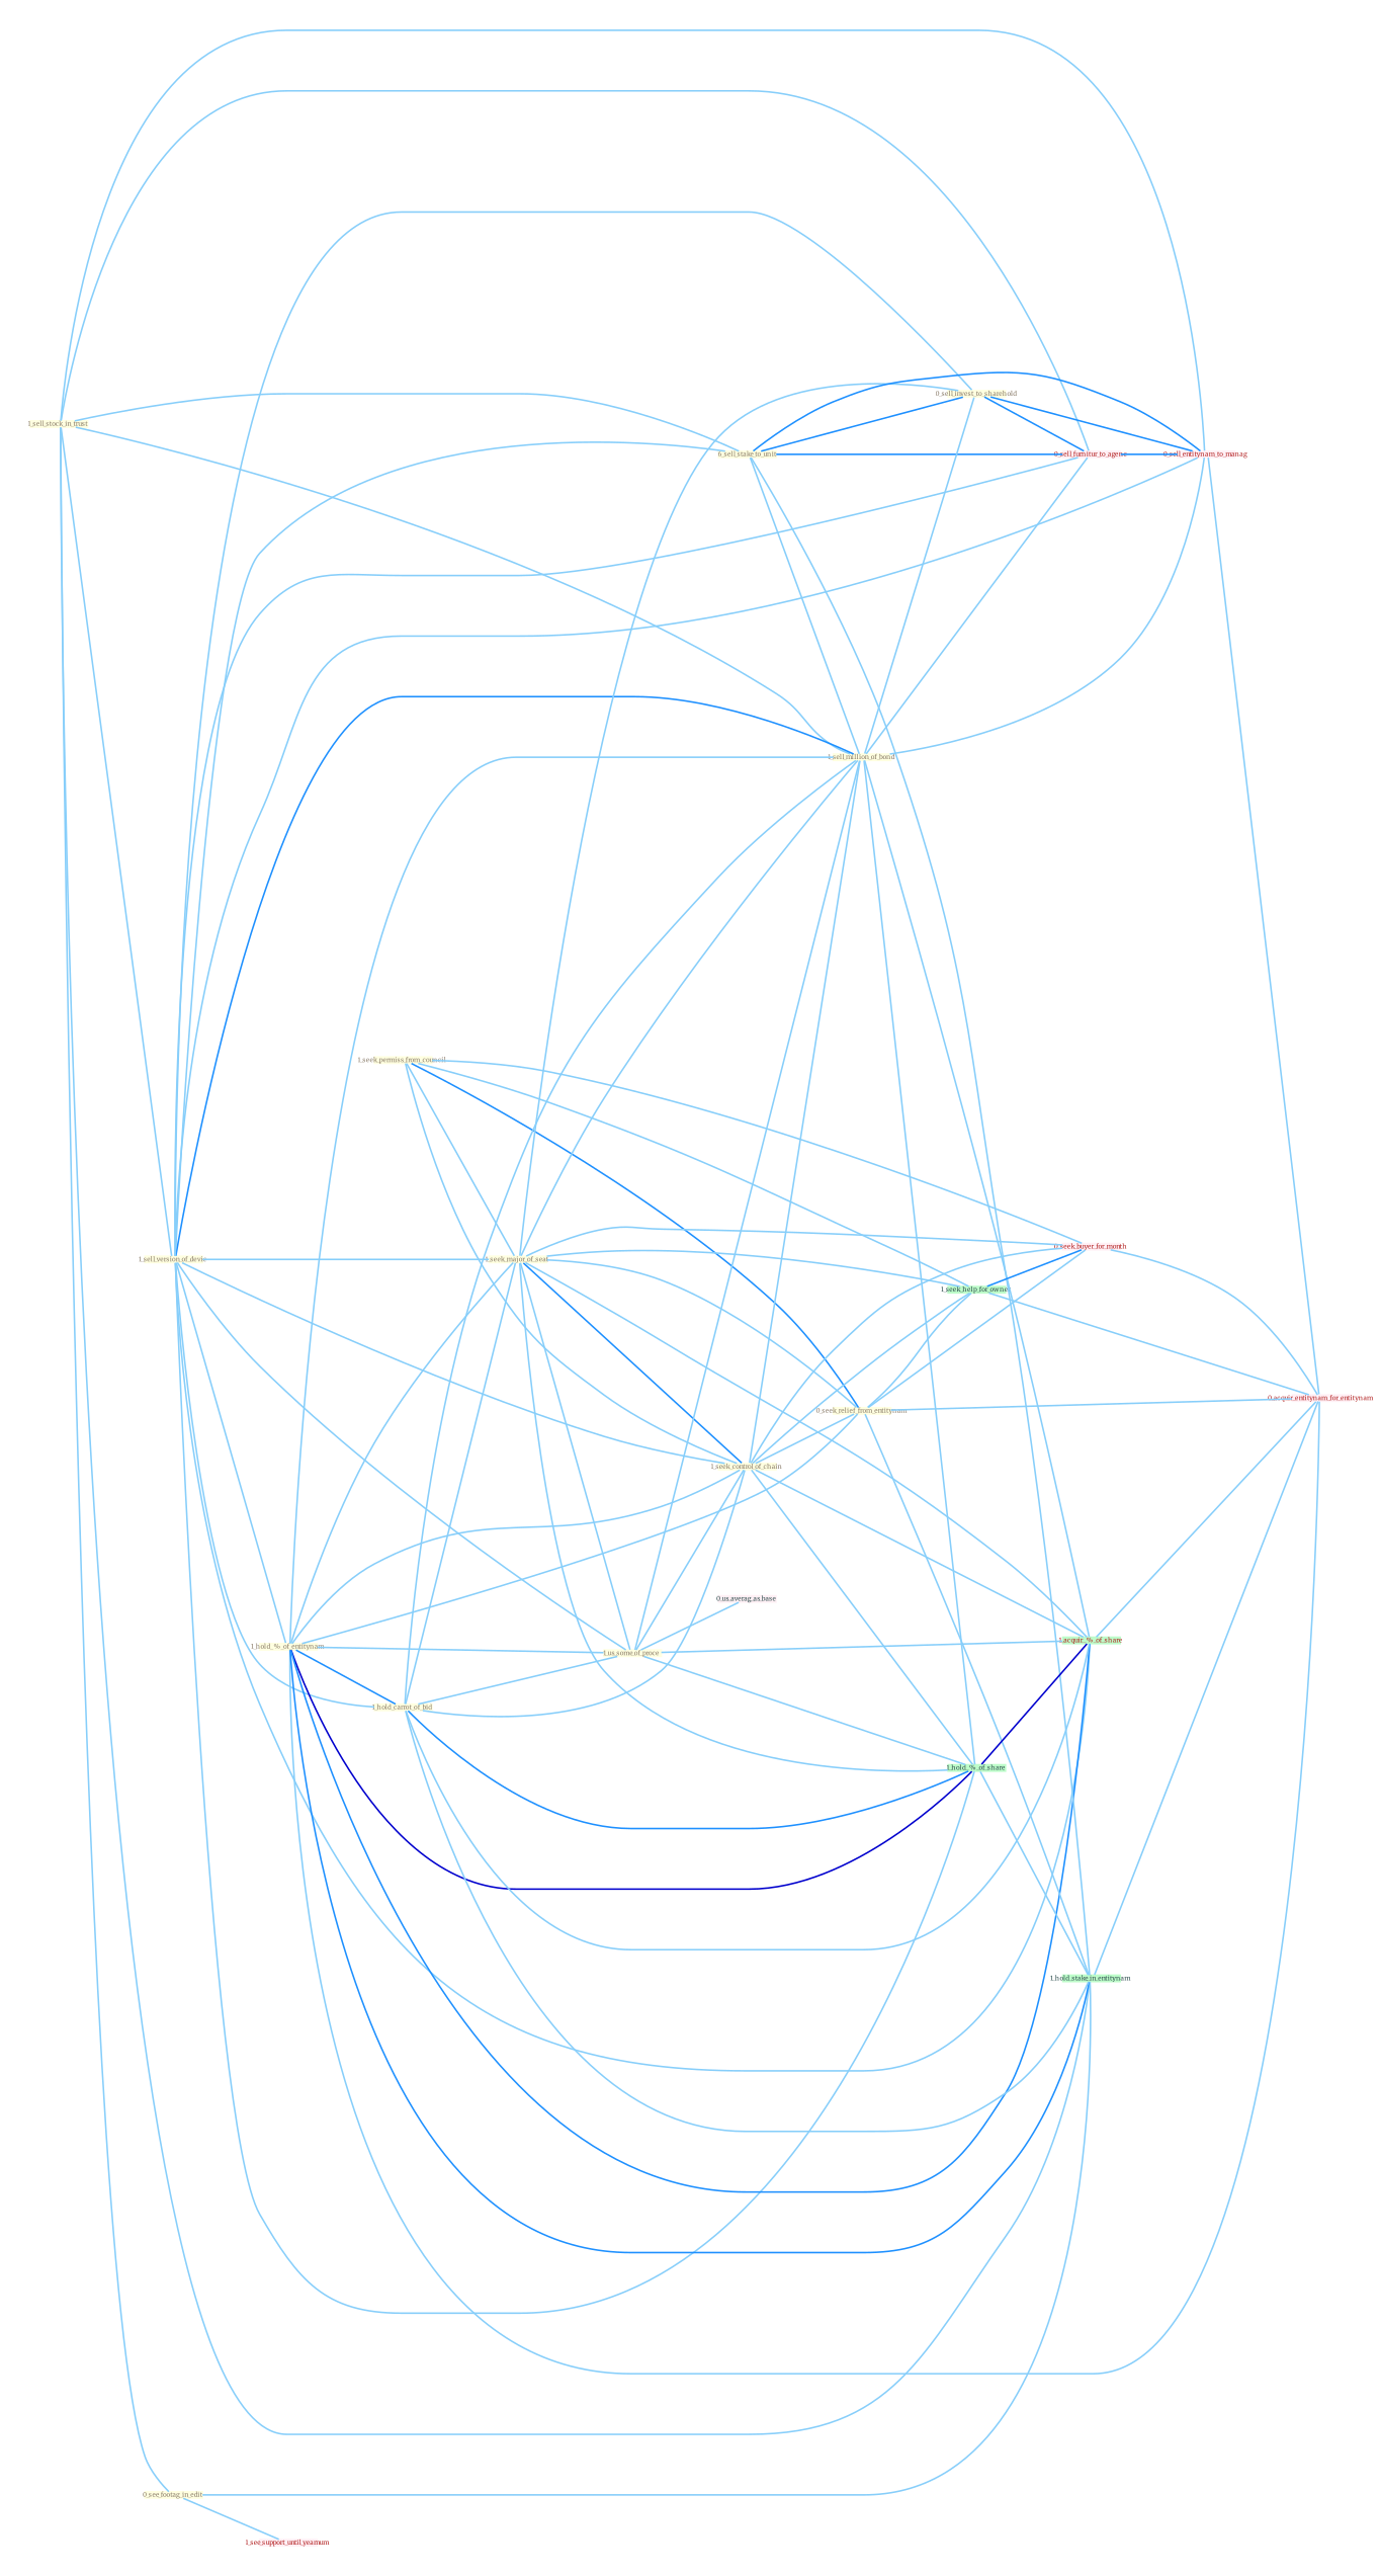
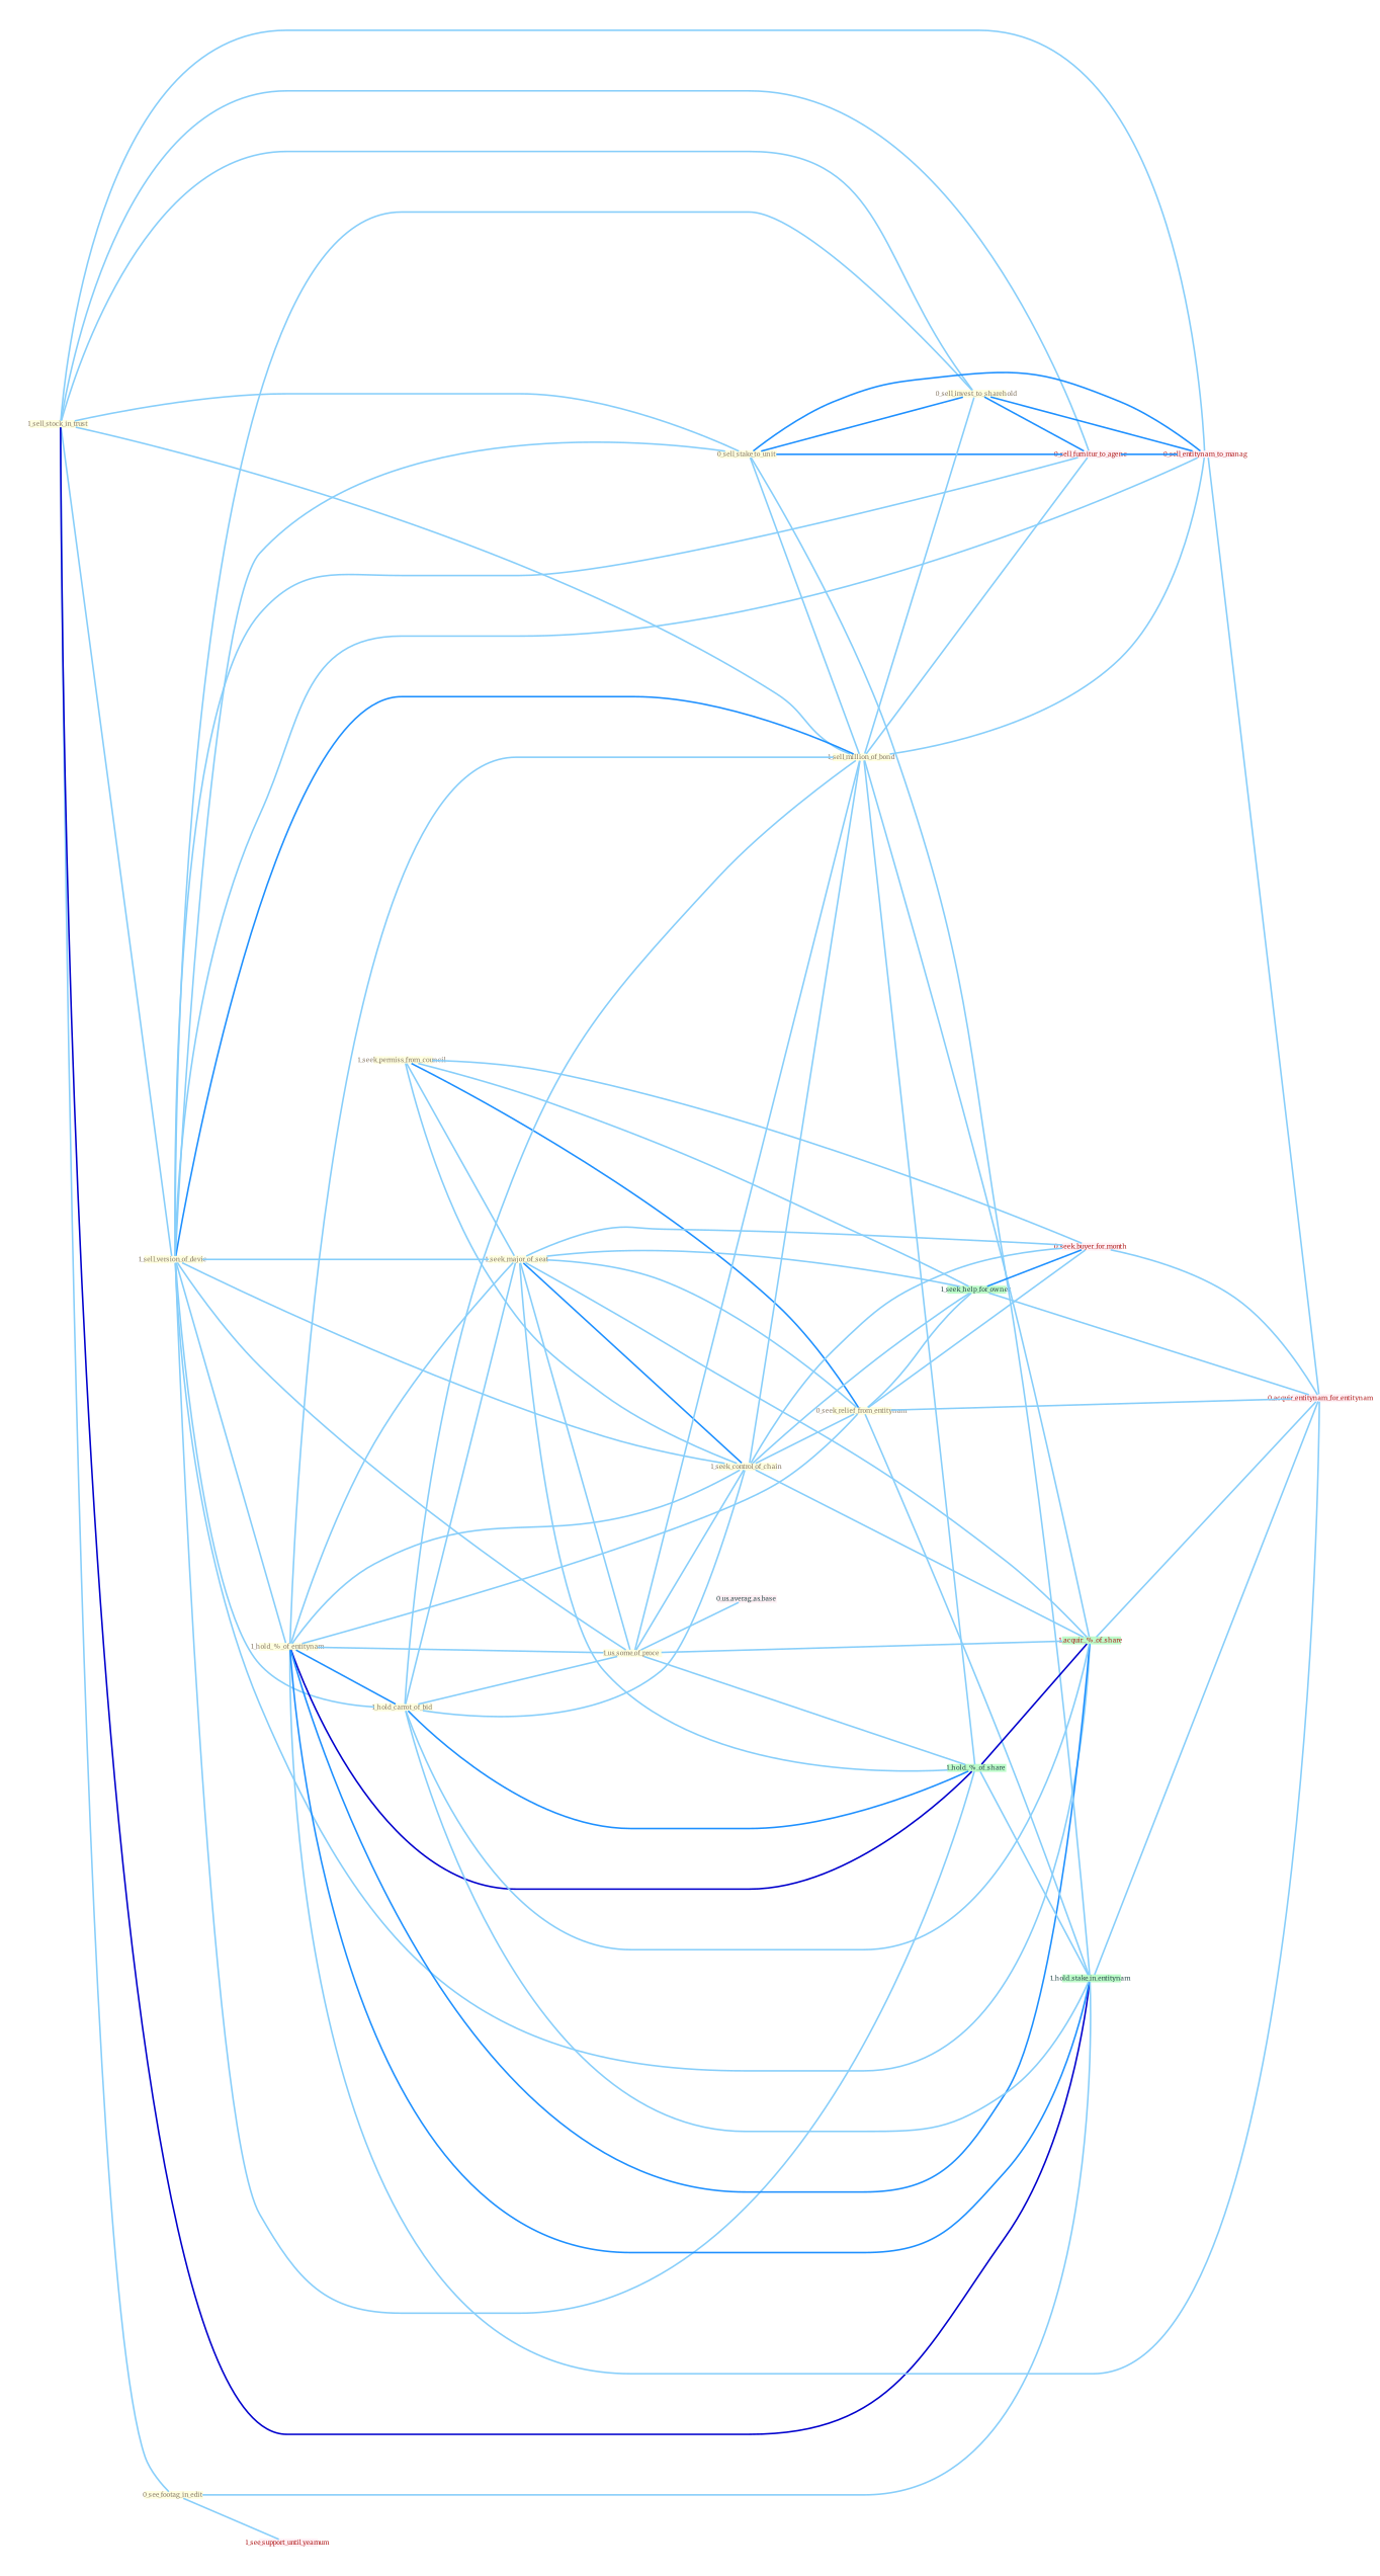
  graph {
    fontname=Merriweather
    rankdir=LR
    node [color="#ffffe0" fixedsize=true fontcolor="#8b7d6b" fontname=Merriweather fontsize=4 shape=polygon style=filled]
    edge [color="#87cefa" fontname=Merriweather w=1]
    "1_seek_permiss_from_council " [height=.06 width=.5]
    "1_sell_stock_in_trust " [height=.06 width=.5]
    "1_sell_version_of_devic " [height=.06 width=.5]
    "1_hold_%_of_entitynam " [height=.06 width=.5]
    "1_hold_carrot_of_bid " [height=.06 width=.5]
    "1_seek_major_of_seat " [height=.06 width=.5]
-   "0_sell_stake_to_unit " [height=.06 width=.5 label="6_sell_stake_to_unit"]
+   "0_sell_stake_to_unit " [height=.06 width=.5]
    "1_us_some_of_proce " [height=.06 width=.5]
    "1_seek_control_of_chain " [height=.06 width=.5]
    "1_sell_million_of_bond " [height=.06 width=.5]
    "0_sell_invest_to_sharehold " [height=.06 width=.5]
    "0_see_footag_in_edit " [height=.06 width=.5]
    "0_seek_relief_from_entitynam " [height=.06 width=.5]
    "0_seek_buyer_for_month " [color="#fff0f5" fontcolor="#b22222" height=.06 width=.5]
    "1_see_support_until_yearnum " [color="#fff0f5" fontcolor="#b22222" height=.06 width=.5]
    "0_sell_furnitur_to_agenc " [color="#fff0f5" fontcolor="#b22222" height=.06 width=.5]
    "0_us_averag_as_base " [color="#fff0f5" fontcolor="#2f4f4f" height=.06 width=.5]
    "0_sell_entitynam_to_manag " [color="#fff0f5" fontcolor="#b22222" height=.06 width=.5]
    "0_acquir_entitynam_for_entitynam " [color="#fff0f5" fontcolor="#b22222" height=.06 width=.5]
    "1_seek_help_for_owner " [color="#BDFCC9" fontcolor="#2f4f4f" height=.06 width=.5]
    "1_hold_stake_in_entitynam " [color="#BDFCC9" fontcolor="#2f4f4f" height=.06 width=.5]
    "1_hold_%_of_share " [color="#BDFCC9" fontcolor="#2f4f4f" height=.06 width=.5]
    "1_acquir_%_of_share " [color="#BDFCC9" fontcolor="#b22222" height=.06 width=.5]
    subgraph sub_1 {
      "1_seek_permiss_from_council "
      "1_sell_stock_in_trust "
      "1_sell_version_of_devic "
      "1_hold_%_of_entitynam "
      "1_hold_carrot_of_bid "
      "1_seek_major_of_seat "
      "0_sell_stake_to_unit "
      "1_us_some_of_proce "
      "1_seek_control_of_chain "
      "1_sell_million_of_bond "
      "0_sell_invest_to_sharehold "
      "0_see_footag_in_edit "
      "0_seek_relief_from_entitynam "
    }
    subgraph sub_2 {
      "0_seek_buyer_for_month "
      "1_see_support_until_yearnum "
      "0_sell_furnitur_to_agenc "
      "0_us_averag_as_base "
      "0_sell_entitynam_to_manag "
      "0_acquir_entitynam_for_entitynam "
    }
    "1_seek_permiss_from_council " -- "1_seek_major_of_seat "
    "1_seek_permiss_from_council " -- "1_seek_control_of_chain "
    "1_seek_permiss_from_council " -- "0_seek_relief_from_entitynam " [color="#1e90ff" w=2]
    "1_seek_permiss_from_council " -- "0_seek_buyer_for_month "
    "1_seek_permiss_from_council " -- "1_seek_help_for_owner "
    "1_sell_stock_in_trust " -- "1_sell_version_of_devic "
    "1_sell_stock_in_trust " -- "0_sell_stake_to_unit "
    "1_sell_stock_in_trust " -- "1_sell_million_of_bond "
-   "1_seek_major_of_seat " -- "0_sell_invest_to_sharehold "
+   "1_sell_stock_in_trust " -- "0_sell_invest_to_sharehold "
    "1_sell_stock_in_trust " -- "0_see_footag_in_edit "
    "1_sell_stock_in_trust " -- "0_sell_furnitur_to_agenc "
    "1_sell_stock_in_trust " -- "0_sell_entitynam_to_manag "
-   "1_sell_stock_in_trust " -- "1_hold_stake_in_entitynam "
+   "1_sell_stock_in_trust " -- "1_hold_stake_in_entitynam " [color="#0000cd"]
    "1_sell_version_of_devic " -- "1_hold_%_of_entitynam "
    "1_sell_version_of_devic " -- "1_hold_carrot_of_bid "
    "1_sell_version_of_devic " -- "1_seek_major_of_seat "
    "1_sell_version_of_devic " -- "0_sell_stake_to_unit "
    "1_sell_version_of_devic " -- "1_us_some_of_proce "
    "1_sell_version_of_devic " -- "1_seek_control_of_chain "
    "1_sell_version_of_devic " -- "1_sell_million_of_bond " [color="#1e90ff" w=2]
    "1_sell_version_of_devic " -- "0_sell_invest_to_sharehold "
    "1_sell_version_of_devic " -- "0_sell_furnitur_to_agenc "
    "1_sell_version_of_devic " -- "0_sell_entitynam_to_manag "
    "1_sell_version_of_devic " -- "1_hold_%_of_share "
    "1_sell_version_of_devic " -- "1_acquir_%_of_share "
    "1_hold_%_of_entitynam " -- "1_hold_carrot_of_bid " [color="#1e90ff" w=2]
    "1_hold_%_of_entitynam " -- "1_seek_major_of_seat "
    "1_hold_%_of_entitynam " -- "1_us_some_of_proce "
    "1_hold_%_of_entitynam " -- "1_seek_control_of_chain "
    "1_hold_%_of_entitynam " -- "1_sell_million_of_bond "
    "1_hold_%_of_entitynam " -- "0_seek_relief_from_entitynam "
    "1_hold_%_of_entitynam " -- "0_acquir_entitynam_for_entitynam "
    "1_hold_%_of_entitynam " -- "1_hold_stake_in_entitynam " [color="#1e90ff" w=2]
    "1_hold_%_of_entitynam " -- "1_hold_%_of_share " [color="#0000cd" w=3]
    "1_hold_%_of_entitynam " -- "1_acquir_%_of_share " [color="#1e90ff" w=2]
    "1_hold_carrot_of_bid " -- "1_seek_major_of_seat "
    "1_hold_carrot_of_bid " -- "1_us_some_of_proce "
    "1_hold_carrot_of_bid " -- "1_seek_control_of_chain "
    "1_hold_carrot_of_bid " -- "1_sell_million_of_bond "
    "1_hold_carrot_of_bid " -- "1_hold_stake_in_entitynam "
    "1_hold_carrot_of_bid " -- "1_hold_%_of_share " [color="#1e90ff" w=2]
    "1_hold_carrot_of_bid " -- "1_acquir_%_of_share "
    "1_seek_major_of_seat " -- "1_us_some_of_proce "
    "1_seek_major_of_seat " -- "1_seek_control_of_chain " [color="#1e90ff" w=2]
-   "1_seek_major_of_seat " -- "1_sell_million_of_bond "
    "1_seek_major_of_seat " -- "0_seek_relief_from_entitynam "
    "1_seek_major_of_seat " -- "0_seek_buyer_for_month "
    "1_seek_major_of_seat " -- "1_seek_help_for_owner "
    "1_seek_major_of_seat " -- "1_hold_%_of_share "
    "1_seek_major_of_seat " -- "1_acquir_%_of_share "
    "0_sell_stake_to_unit " -- "1_sell_million_of_bond "
    "0_sell_stake_to_unit " -- "0_sell_invest_to_sharehold " [color="#1e90ff" w=2]
    "0_sell_stake_to_unit " -- "0_sell_furnitur_to_agenc " [color="#1e90ff" w=2]
    "0_sell_stake_to_unit " -- "0_sell_entitynam_to_manag " [color="#1e90ff" w=2]
    "0_sell_stake_to_unit " -- "1_hold_stake_in_entitynam "
    "1_us_some_of_proce " -- "1_seek_control_of_chain "
    "1_us_some_of_proce " -- "1_sell_million_of_bond "
    "1_us_some_of_proce " -- "0_us_averag_as_base "
    "1_us_some_of_proce " -- "1_hold_%_of_share "
    "1_us_some_of_proce " -- "1_acquir_%_of_share "
    "1_seek_control_of_chain " -- "1_sell_million_of_bond "
    "1_seek_control_of_chain " -- "0_seek_relief_from_entitynam "
    "1_seek_control_of_chain " -- "0_seek_buyer_for_month "
    "1_seek_control_of_chain " -- "1_seek_help_for_owner "
-   "1_seek_control_of_chain " -- "1_hold_%_of_share "
    "1_seek_control_of_chain " -- "1_acquir_%_of_share "
    "1_sell_million_of_bond " -- "0_sell_invest_to_sharehold "
    "1_sell_million_of_bond " -- "0_sell_furnitur_to_agenc "
    "1_sell_million_of_bond " -- "0_sell_entitynam_to_manag "
    "1_sell_million_of_bond " -- "1_hold_%_of_share "
    "1_sell_million_of_bond " -- "1_acquir_%_of_share "
    "0_sell_invest_to_sharehold " -- "0_sell_furnitur_to_agenc " [color="#1e90ff" w=2]
    "0_sell_invest_to_sharehold " -- "0_sell_entitynam_to_manag " [color="#1e90ff" w=2]
    "0_see_footag_in_edit " -- "1_see_support_until_yearnum "
    "0_see_footag_in_edit " -- "1_hold_stake_in_entitynam "
    "0_seek_relief_from_entitynam " -- "0_seek_buyer_for_month "
    "0_seek_relief_from_entitynam " -- "0_acquir_entitynam_for_entitynam "
    "0_seek_relief_from_entitynam " -- "1_seek_help_for_owner "
    "0_seek_relief_from_entitynam " -- "1_hold_stake_in_entitynam "
    "0_seek_buyer_for_month " -- "0_acquir_entitynam_for_entitynam "
    "0_sell_furnitur_to_agenc " -- "0_sell_entitynam_to_manag " [color="#1e90ff" w=2]
    "0_sell_entitynam_to_manag " -- "0_acquir_entitynam_for_entitynam "
    "1_seek_help_for_owner " -- "0_seek_buyer_for_month " [color="#1e90ff" w=2]
    "1_seek_help_for_owner " -- "0_acquir_entitynam_for_entitynam "
    "1_hold_stake_in_entitynam " -- "0_acquir_entitynam_for_entitynam "
    "1_hold_%_of_share " -- "1_hold_stake_in_entitynam "
    "1_hold_%_of_share " -- "1_acquir_%_of_share " [color="#0000cd" w=3]
    "1_acquir_%_of_share " -- "0_acquir_entitynam_for_entitynam "
  }
